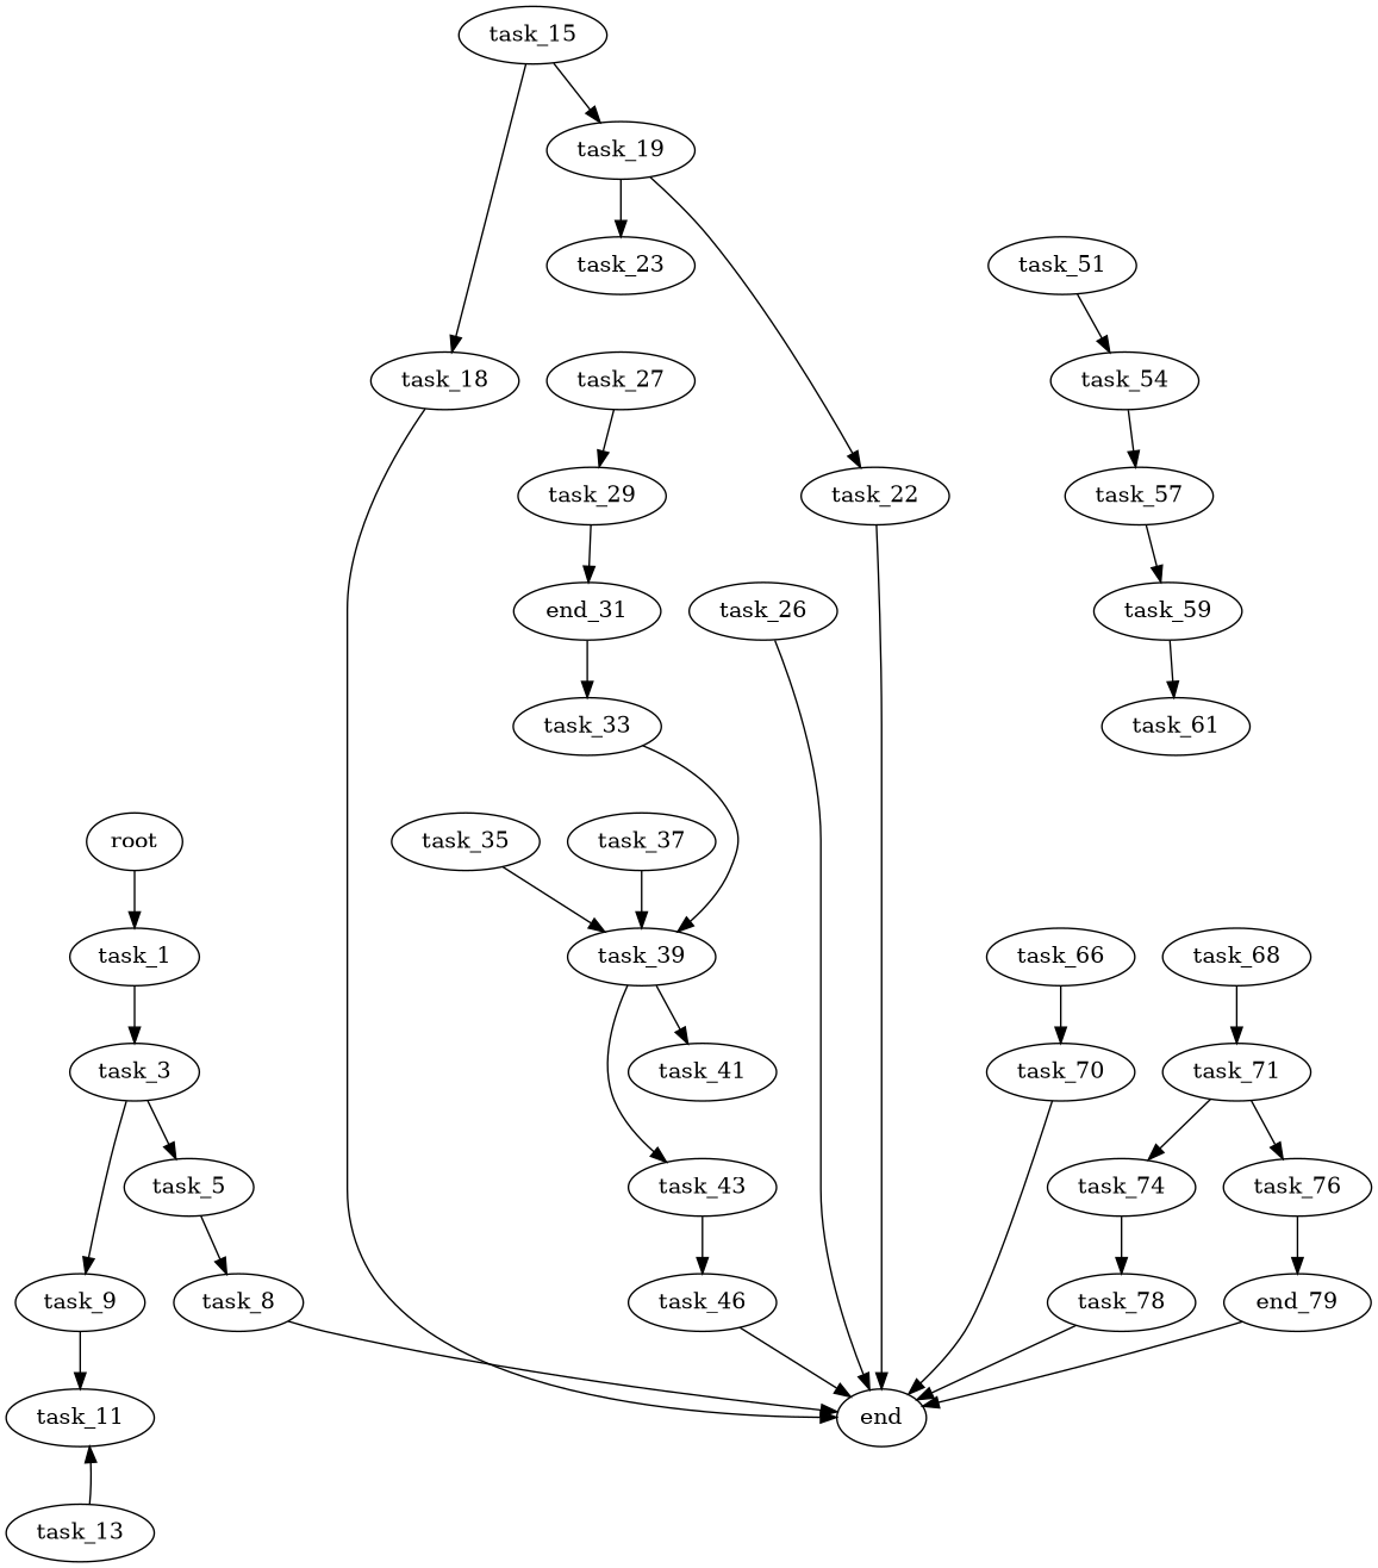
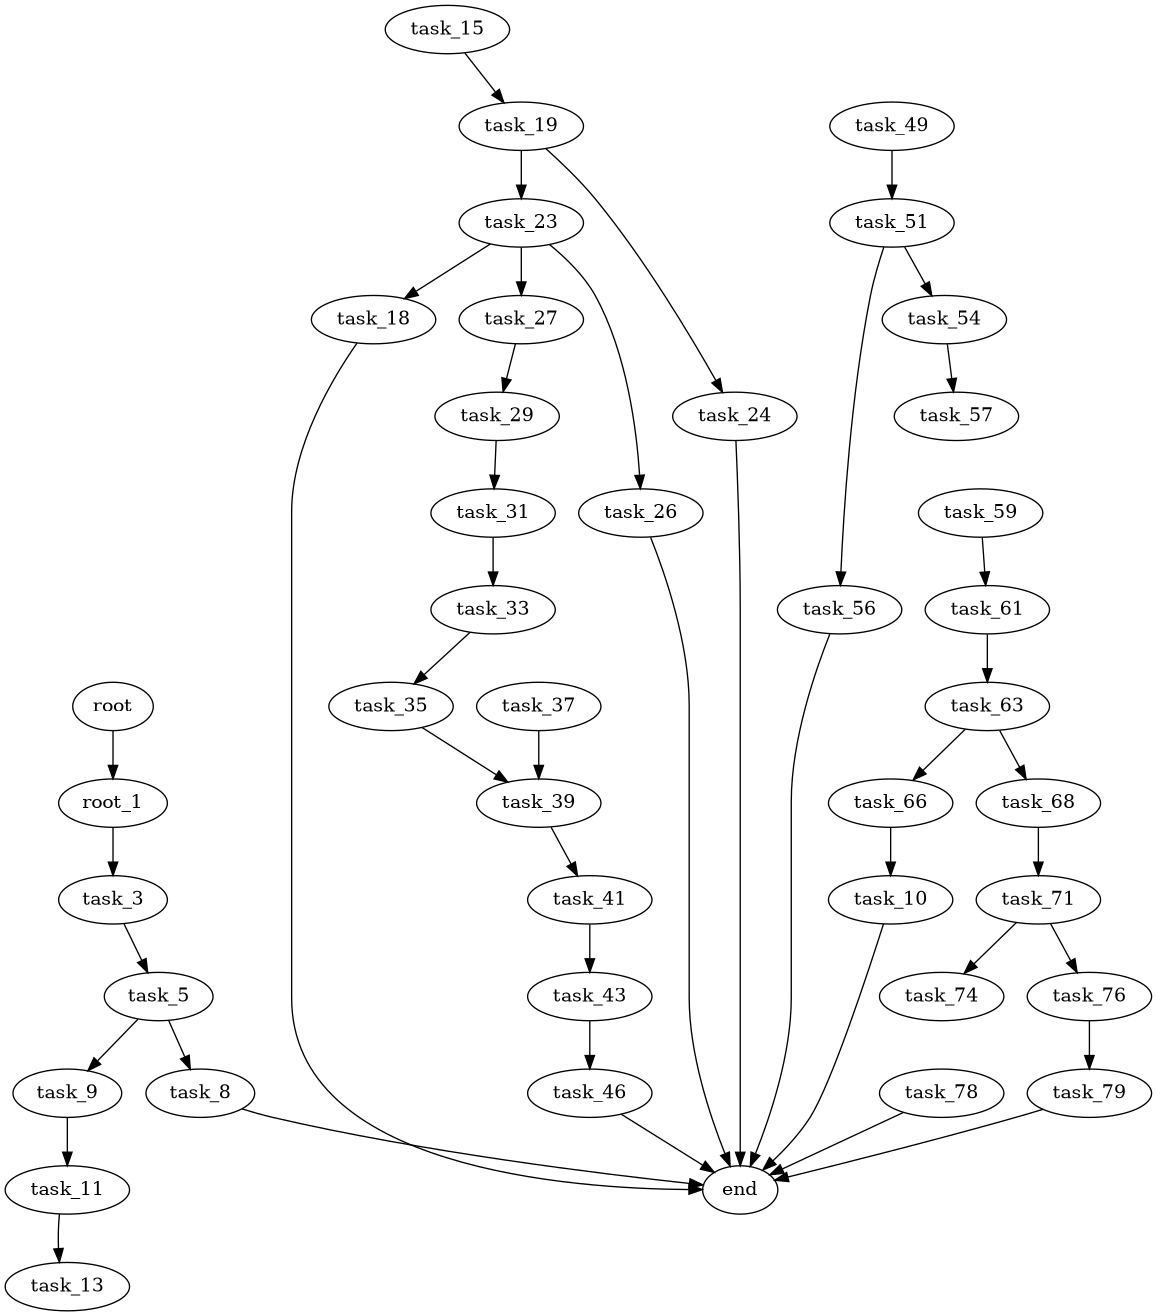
  digraph {
    root
-   task_1
+   task_1 [label=root_1]
    task_3
    task_5
    task_8
    task_9
    end
    task_11
    task_13
    task_15
    task_18
    task_19
-   task_22
+   task_22 [label=task_24]
    task_23
    task_26
    task_27
    task_29
-   task_31 [label=end_31]
+   task_31
    task_33
    task_35
    task_39
    task_37
    task_41
    task_43
    task_46
+   task_49
    task_51
    task_54
+   task_56
    task_57
    task_59
    task_61
+   task_63
    task_66
    task_68
-   task_70
+   task_70 [label=task_10]
    task_71
    task_74
    task_76
    task_78
-   task_79 [label=end_79]
+   task_79
    root -> task_1
    task_1 -> task_3
    task_3 -> task_5
    task_5 -> task_8
-   task_3 -> task_9
+   task_5 -> task_9
    task_8 -> end
    task_9 -> task_11
-   task_13 -> task_11
-   task_15 -> task_18
+   task_11 -> task_13
+   task_23 -> task_18
    task_15 -> task_19
    task_18 -> end
    task_19 -> task_22
    task_19 -> task_23
    task_22 -> end
+   task_23 -> task_26
+   task_23 -> task_27
    task_26 -> end
    task_27 -> task_29
    task_29 -> task_31
    task_31 -> task_33
-   task_33 -> task_39
+   task_33 -> task_35
    task_35 -> task_39
    task_39 -> task_41
    task_37 -> task_39
-   task_39 -> task_43
+   task_41 -> task_43
    task_43 -> task_46
    task_46 -> end
+   task_49 -> task_51
    task_51 -> task_54
+   task_51 -> task_56
    task_54 -> task_57
-   task_57 -> task_59
+   task_56 -> end
    task_59 -> task_61
+   task_61 -> task_63
+   task_63 -> task_66
+   task_63 -> task_68
    task_66 -> task_70
    task_68 -> task_71
    task_70 -> end
    task_71 -> task_74
    task_71 -> task_76
-   task_74 -> task_78
    task_76 -> task_79
    task_78 -> end
    task_79 -> end
  }
